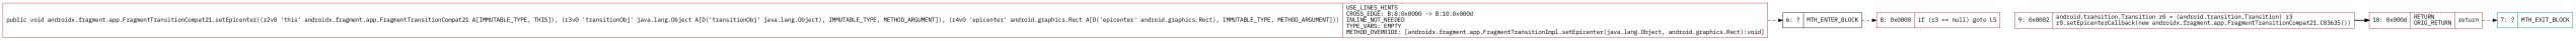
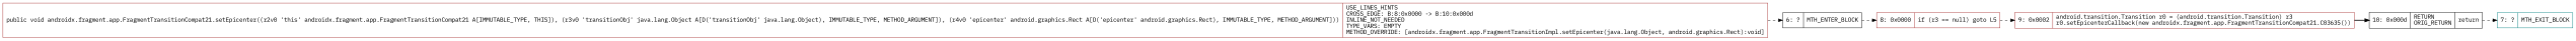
  digraph {
    fontname="IBM Plex Mono"
    rankdir=LR
    node [color=brown fontname="IBM Plex Mono" shape=record]
    edge [fontname="IBM Plex Mono" style=dashed]
    n1 [color=black label="{6\:\ ?|MTH_ENTER_BLOCK\l}"]
    n2 [label="{8\:\ 0x0000|if (r3 == null) goto L5\l}"]
    n3 [label="{9\:\ 0x0002|android.transition.Transition r0 = (android.transition.Transition) r3\lr0.setEpicenterCallback(new androidx.fragment.app.FragmentTransitionCompat21.C03635())\l}"]
-   n4 [label="{10\:\ 0x000d|RETURN\lORIG_RETURN\l|return\l}"]
+   n4 [color=black label="{10\:\ 0x000d|RETURN\lORIG_RETURN\l|return\l}"]
    n5 [color=teal label="{7\:\ ?|MTH_EXIT_BLOCK\l}"]
    n6 [label="{public void androidx.fragment.app.FragmentTransitionCompat21.setEpicenter((r2v0 'this' androidx.fragment.app.FragmentTransitionCompat21 A[IMMUTABLE_TYPE, THIS]), (r3v0 'transitionObj' java.lang.Object A[D('transitionObj' java.lang.Object), IMMUTABLE_TYPE, METHOD_ARGUMENT]), (r4v0 'epicenter' android.graphics.Rect A[D('epicenter' android.graphics.Rect), IMMUTABLE_TYPE, METHOD_ARGUMENT]))  | USE_LINES_HINTS\lCROSS_EDGE: B:8:0x0000 \-\> B:10:0x000d\lINLINE_NOT_NEEDED\lTYPE_VARS: EMPTY\lMETHOD_OVERRIDE: [androidx.fragment.app.FragmentTransitionImpl.setEpicenter(java.lang.Object, android.graphics.Rect):void]\l}"]
    n1 -> n2
+   n2 -> n3
    n3 -> n4 [style=bold]
    n4 -> n5
    n6 -> n1
  }
